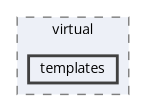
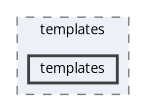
  digraph {
    compound=true
    fontname="Open Sans"
    n1 [color=grey25 fillcolor="#edf0f7" fontname="Open Sans" fontsize=10 height=0.2 label=templates shape=box style="filled,bold" width=0.4]
    subgraph cluster_1 {
      bgcolor="#edf0f7"
      fontsize=10
-     label=virtual
+     label=templates
      pencolor=grey50
      style="filled,dashed"
      n1
    }
  }
